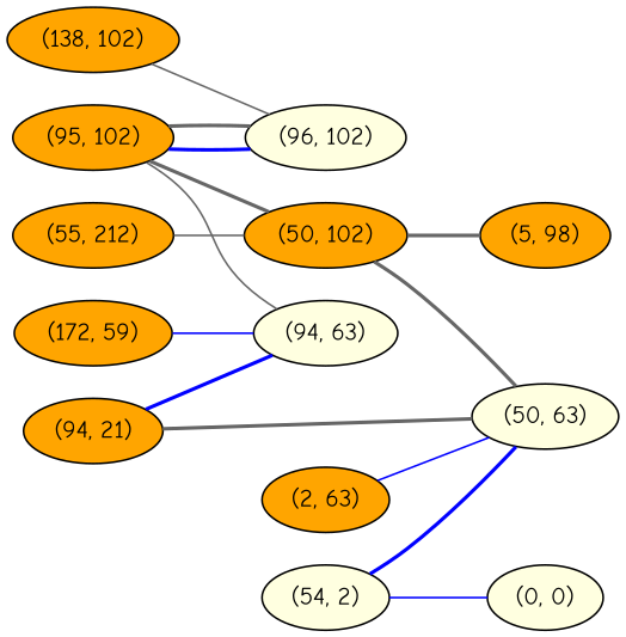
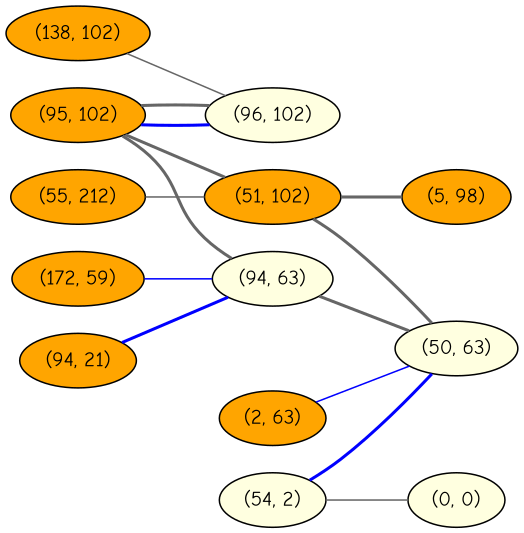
  graph {
    fontname="Comic Neue"
    rankdir=LR
    node [fillcolor=orange fontname="Comic Neue" style=filled]
    edge [color=gray40 fontname="Comic Neue" style=bold weight=1]
    "(96, 102)" [fillcolor=lightyellow]
    "(95, 102)"
-   "(50, 102)"
+   "(50, 102)" [label="(51, 102)"]
    "(94, 63)" [fillcolor=lightyellow]
    "(50, 63)" [fillcolor=lightyellow]
    "(5, 98)"
    "(54, 2)" [fillcolor=lightyellow]
    "(0, 0)" [fillcolor=lightyellow]
    "(94, 21)"
    "(172, 59)"
    "(2, 63)"
    "(138, 102)"
    "(55, 212)"
    "(95, 102)" -- "(96, 102)" [color=blue]
    "(95, 102)" -- "(96, 102)"
    "(95, 102)" -- "(50, 102)"
-   "(95, 102)" -- "(94, 63)" [style=solid]
+   "(95, 102)" -- "(94, 63)"
    "(50, 102)" -- "(50, 63)"
    "(50, 102)" -- "(5, 98)"
-   "(94, 21)" -- "(50, 63)"
+   "(94, 63)" -- "(50, 63)"
    "(54, 2)" -- "(50, 63)" [color=blue]
-   "(54, 2)" -- "(0, 0)" [color=blue style=solid weight=4]
+   "(54, 2)" -- "(0, 0)" [style=solid weight=4]
    "(94, 21)" -- "(94, 63)" [color=blue]
    "(172, 59)" -- "(94, 63)" [color=blue style=solid]
    "(2, 63)" -- "(50, 63)" [color=blue style=solid]
    "(138, 102)" -- "(96, 102)" [style=solid]
    "(55, 212)" -- "(50, 102)" [style=solid]
  }
